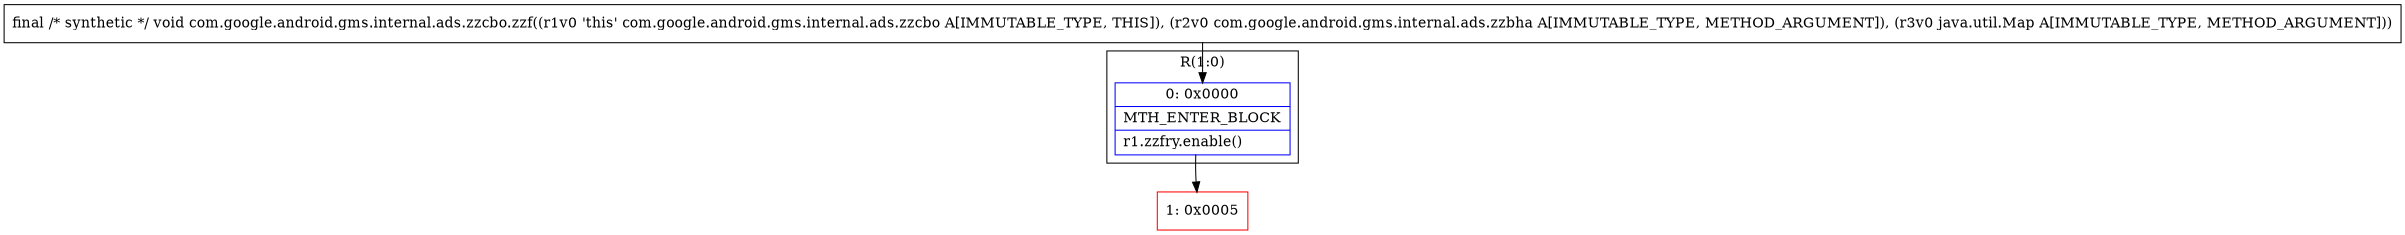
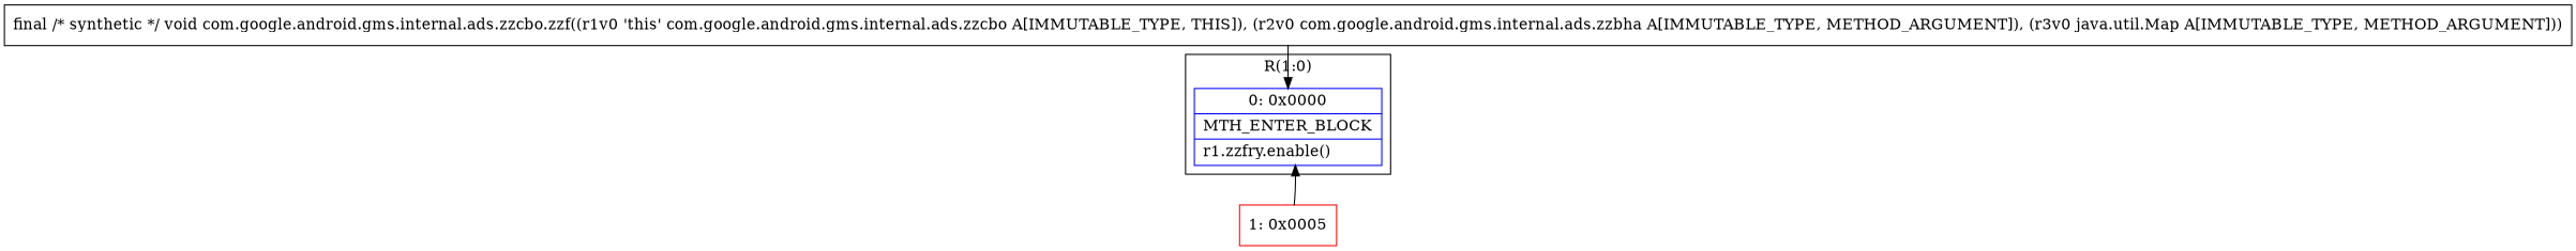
  digraph {
    node [shape=record]
    n1 [color=blue label="{0\:\ 0x0000|MTH_ENTER_BLOCK\l|r1.zzfry.enable()\l}"]
    n2 [color=red label="{1\:\ 0x0005}"]
    n3 [label="{final \/* synthetic *\/ void com.google.android.gms.internal.ads.zzcbo.zzf((r1v0 'this' com.google.android.gms.internal.ads.zzcbo A[IMMUTABLE_TYPE, THIS]), (r2v0 com.google.android.gms.internal.ads.zzbha A[IMMUTABLE_TYPE, METHOD_ARGUMENT]), (r3v0 java.util.Map A[IMMUTABLE_TYPE, METHOD_ARGUMENT])) }"]
    subgraph cluster_1 {
      label="R(1:0)"
      n1
    }
-   n1 -> n2
+   n2 -> n1
    n3 -> n1
  }
